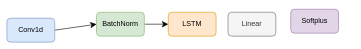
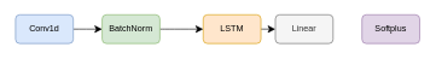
  <mxCell id="0" />
  <mxCell id="1" parent="0" />
  <mxCell id="2" style="edgeStyle=none;curved=1;rounded=0;orthogonalLoop=1;jettySize=auto;html=1;exitX=1;exitY=0.5;exitDx=0;exitDy=0;entryX=0;entryY=0.5;entryDx=0;entryDy=0;fontSize=12;startSize=8;endSize=8;" edge="1" parent="1" source="3" target="9"><mxGeometry relative="1" as="geometry" /></mxCell>
- <mxCell id="3" value="Conv1d" style="rounded=1;whiteSpace=wrap;html=1;fillColor=#dae8fc;strokeColor=#6c8ebf;direction=east;" parent="1" vertex="1"><mxGeometry x="10" y="30" width="80" height="40" as="geometry" /></mxCell>
+ <mxCell id="3" value="Conv1d" style="rounded=1;whiteSpace=wrap;html=1;fillColor=#dae8fc;strokeColor=#6c8ebf;direction=east;" parent="1" vertex="1"><mxGeometry x="20" y="20" width="80" height="40" as="geometry" /></mxCell>
+ <mxCell id="4" style="edgeStyle=none;curved=1;rounded=0;orthogonalLoop=1;jettySize=auto;html=1;exitX=1;exitY=0.5;exitDx=0;exitDy=0;entryX=0;entryY=0.5;entryDx=0;entryDy=0;fontSize=12;startSize=8;endSize=8;" edge="1" parent="1" source="5" target="6"><mxGeometry relative="1" as="geometry" /></mxCell>
  <mxCell id="5" value="LSTM" style="rounded=1;whiteSpace=wrap;html=1;fillColor=#ffe6cc;strokeColor=#d79b00;direction=east;" parent="1" vertex="1"><mxGeometry x="280" y="20" width="80" height="40" as="geometry" /></mxCell>
  <mxCell id="6" value="Linear" style="rounded=1;whiteSpace=wrap;html=1;fillColor=#f5f5f5;fontColor=#333333;strokeColor=#666666;direction=east;" parent="1" vertex="1"><mxGeometry x="380" y="20" width="80" height="40" as="geometry" /></mxCell>
- <mxCell id="7" value="Softplus" style="rounded=1;whiteSpace=wrap;html=1;fillColor=#e1d5e7;strokeColor=#9673a6;direction=east;" parent="1" vertex="1"><mxGeometry x="485" y="15" width="80" height="40" as="geometry" /></mxCell>
+ <mxCell id="7" value="Softplus" style="rounded=1;whiteSpace=wrap;html=1;fillColor=#e1d5e7;strokeColor=#9673a6;direction=east;" parent="1" vertex="1"><mxGeometry x="500" y="20" width="80" height="40" as="geometry" /></mxCell>
  <mxCell id="8" style="edgeStyle=none;curved=1;rounded=0;orthogonalLoop=1;jettySize=auto;html=1;exitX=1;exitY=0.5;exitDx=0;exitDy=0;entryX=0;entryY=0.5;entryDx=0;entryDy=0;fontSize=12;startSize=8;endSize=8;" edge="1" parent="1" source="9" target="5"><mxGeometry relative="1" as="geometry" /></mxCell>
- <mxCell id="9" value="BatchNorm" style="rounded=1;whiteSpace=wrap;html=1;fillColor=#d5e8d4;strokeColor=#82b366;direction=east;" parent="1" vertex="1"><mxGeometry x="160" y="20" width="80" height="40" as="geometry" /></mxCell>
+ <mxCell id="9" value="BatchNorm" style="rounded=1;whiteSpace=wrap;html=1;fillColor=#d5e8d4;strokeColor=#82b366;direction=east;" parent="1" vertex="1"><mxGeometry x="140" y="20" width="80" height="40" as="geometry" /></mxCell>
